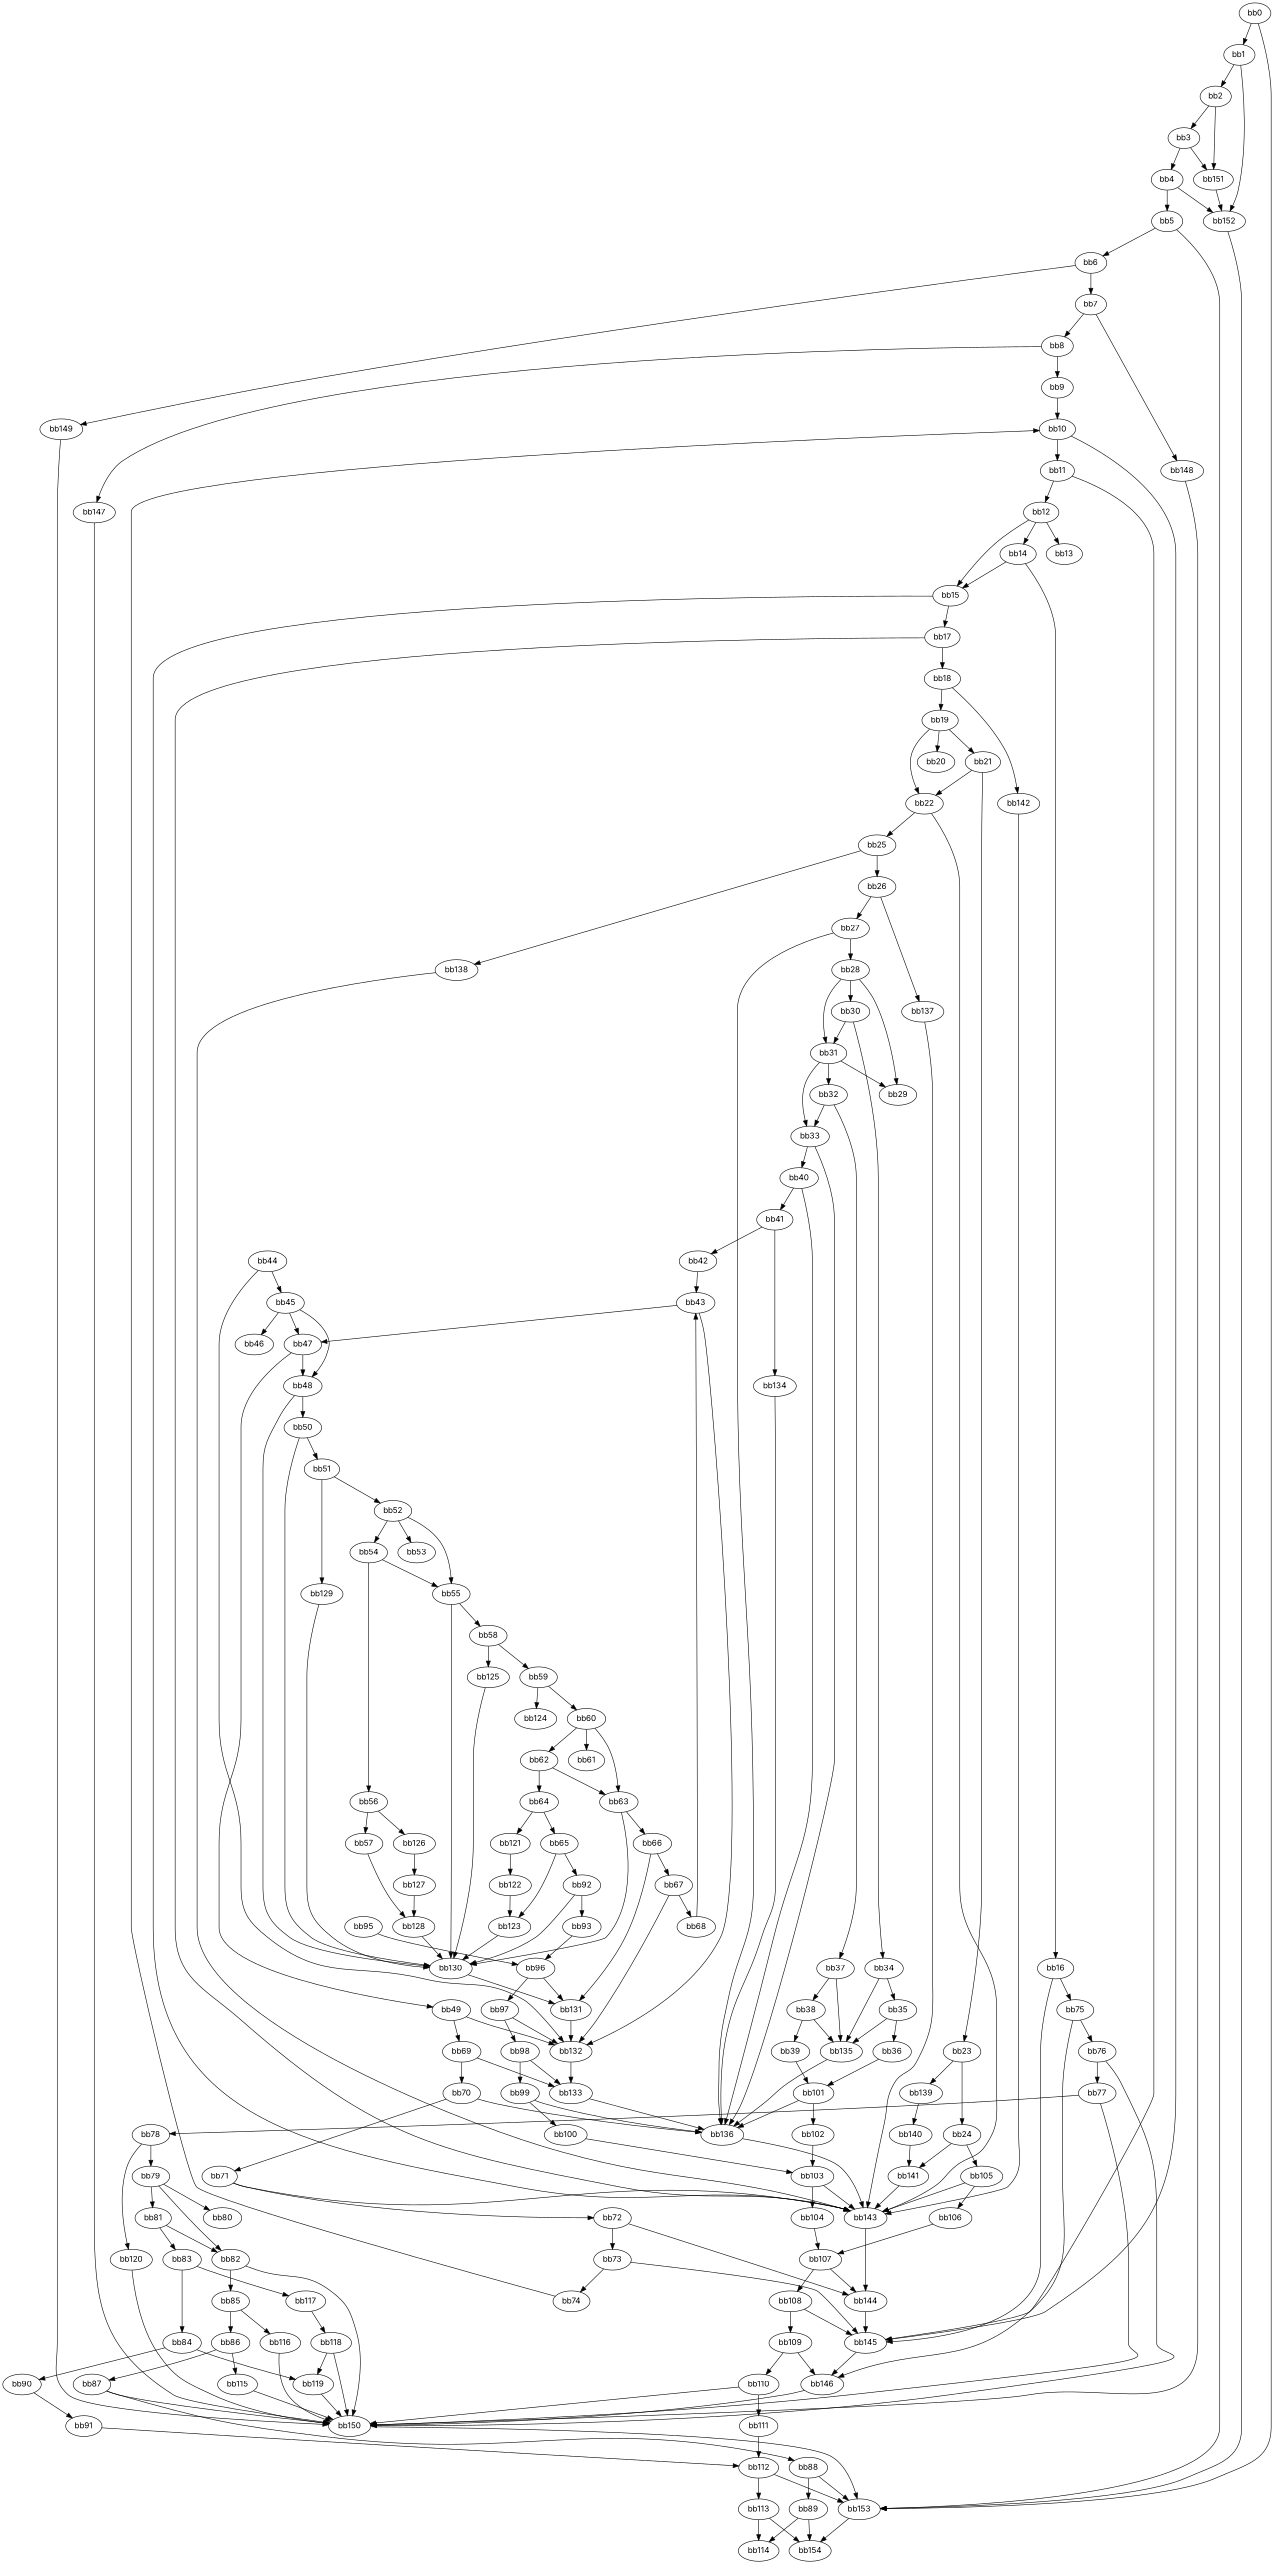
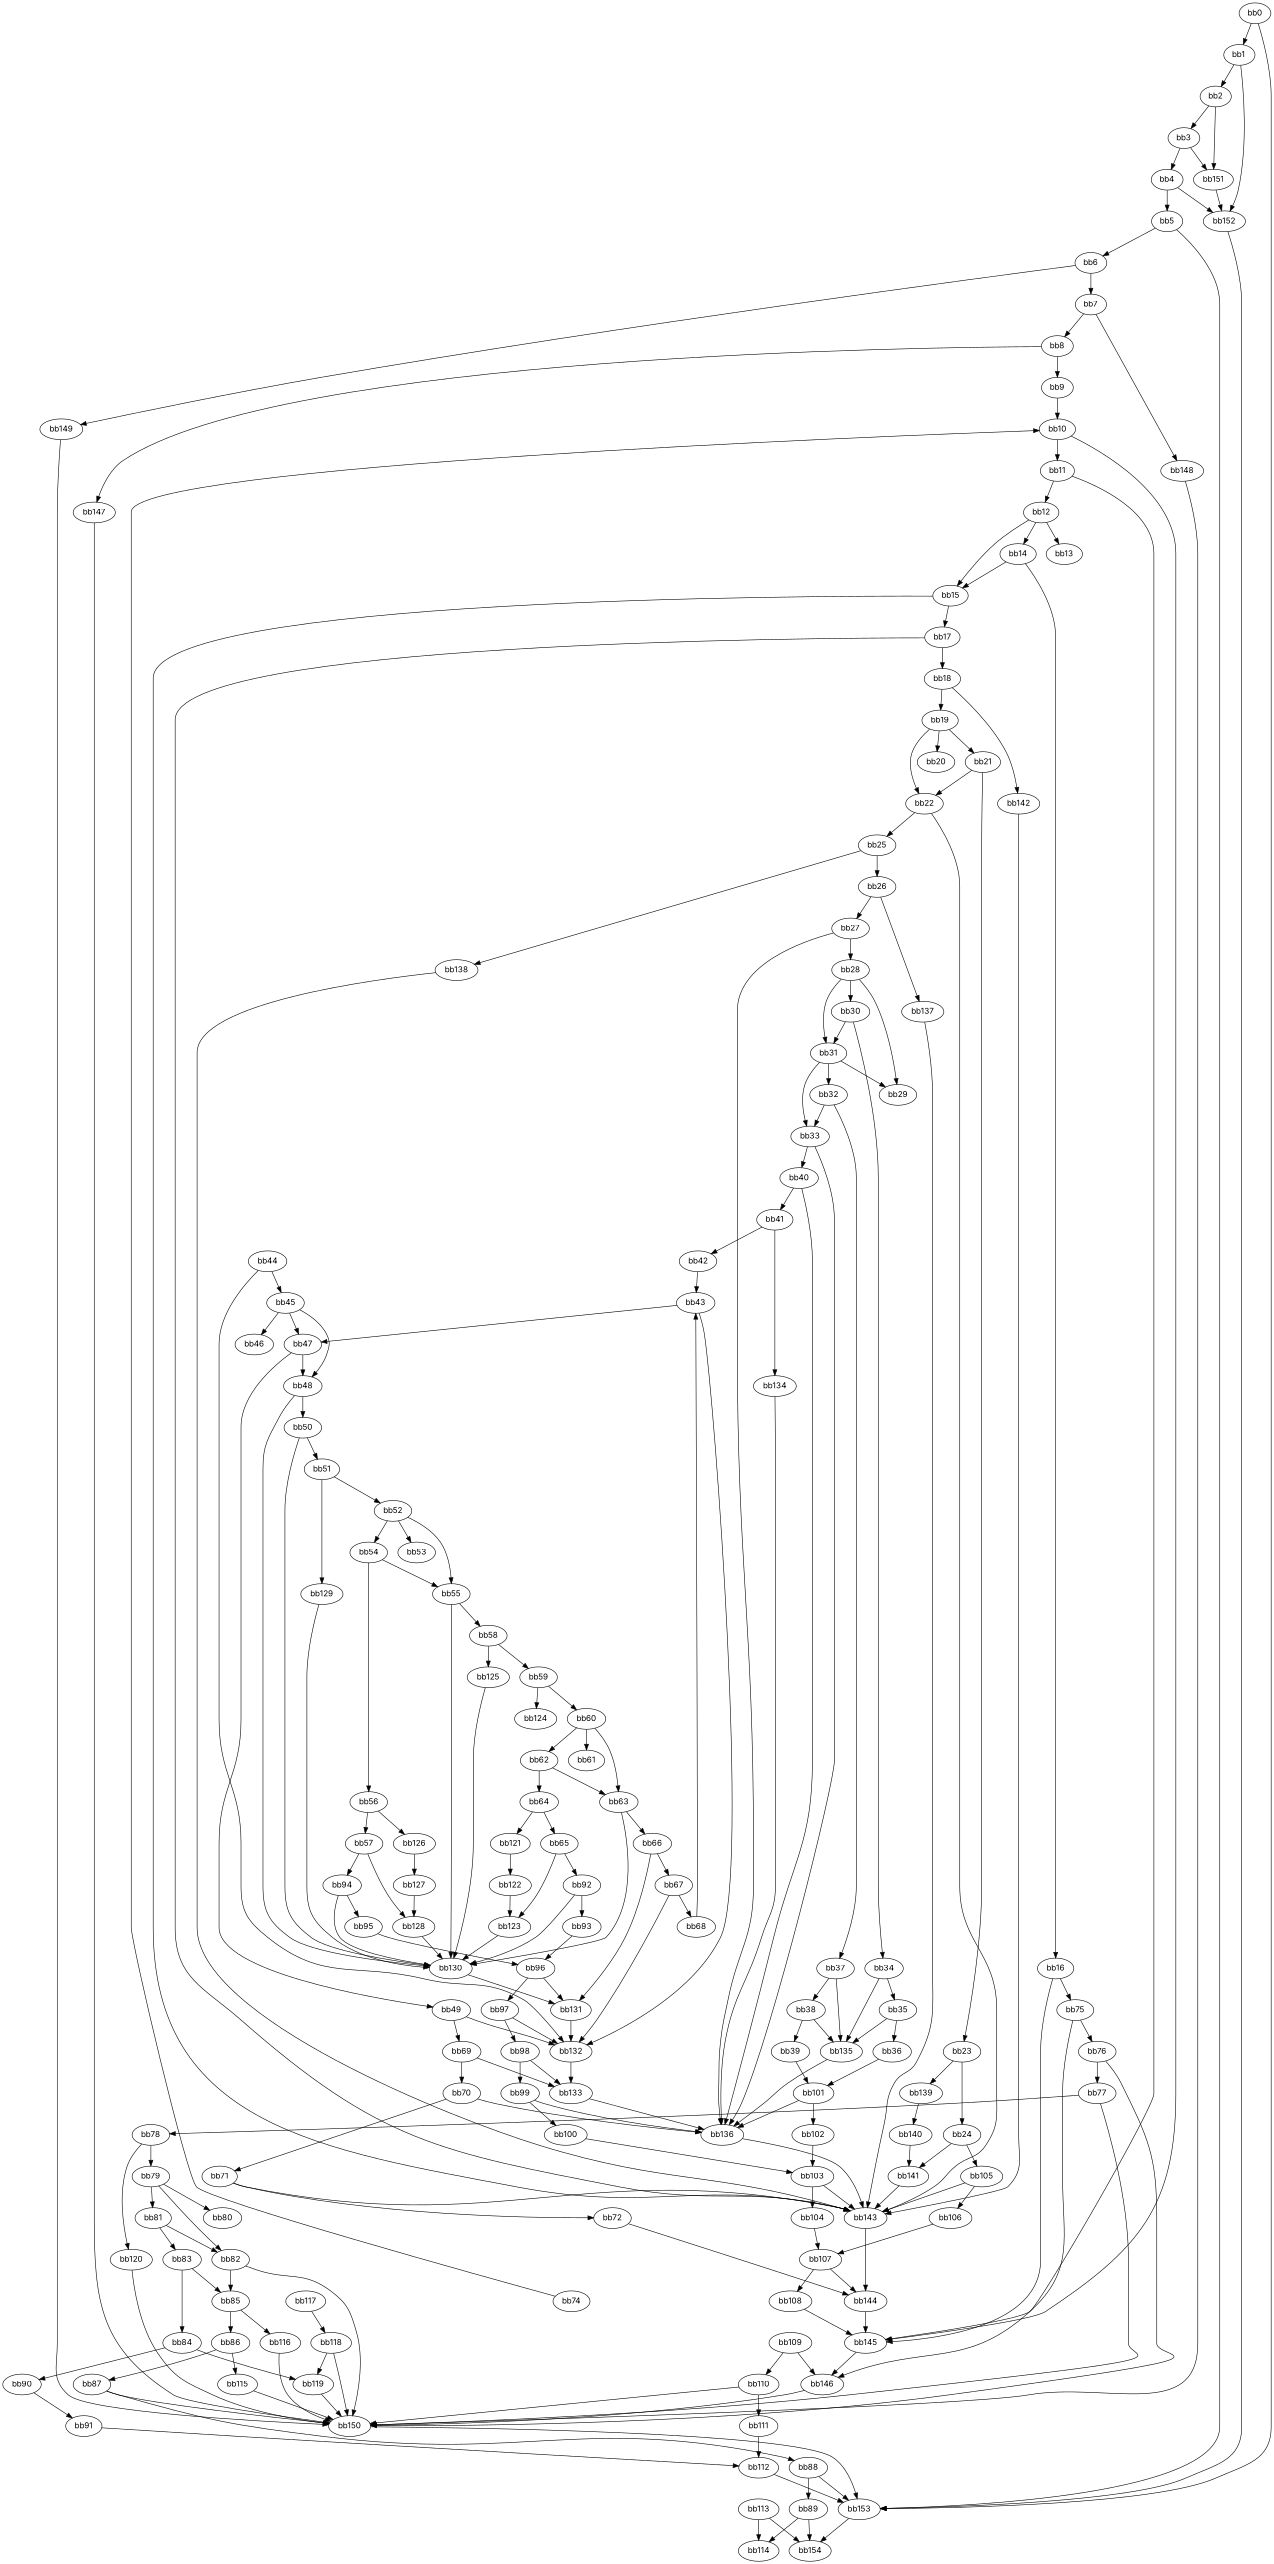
  digraph {
    fontname=Inter
    node [fontname=Inter]
    edge [fontname=Inter]
    n1 [label="bb0\l"]
    n2 [label="bb1\l"]
    n3 [label="bb153\l"]
    n4 [label="bb2\l"]
    n5 [label="bb152\l"]
    n6 [label="bb154\l"]
    n7 [label="bb3\l"]
    n8 [label="bb151\l"]
    n9 [label="bb4\l"]
    n10 [label="bb5\l"]
    n11 [label="bb6\l"]
    n12 [label="bb7\l"]
    n13 [label="bb149\l"]
    n14 [label="bb8\l"]
    n15 [label="bb148\l"]
    n16 [label="bb150\l"]
    n17 [label="bb9\l"]
    n18 [label="bb147\l"]
    n19 [label="bb10\l"]
    n20 [label="bb11\l"]
    n21 [label="bb145\l"]
    n22 [label="bb12\l"]
    n23 [label="bb146\l"]
    n24 [label="bb13\l"]
    n25 [label="bb14\l"]
    n26 [label="bb15\l"]
    n27 [label="bb16\l"]
    n28 [label="bb17\l"]
    n29 [label="bb143\l"]
    n30 [label="bb75\l"]
    n31 [label="bb18\l"]
    n32 [label="bb144\l"]
    n33 [label="bb76\l"]
    n34 [label="bb19\l"]
    n35 [label="bb142\l"]
    n36 [label="bb20\l"]
    n37 [label="bb21\l"]
    n38 [label="bb22\l"]
    n39 [label="bb23\l"]
    n40 [label="bb25\l"]
    n41 [label="bb24\l"]
    n42 [label="bb139\l"]
    n43 [label="bb26\l"]
    n44 [label="bb138\l"]
    n45 [label="bb105\l"]
    n46 [label="bb141\l"]
    n47 [label="bb140\l"]
    n48 [label="bb106\l"]
    n49 [label="bb27\l"]
    n50 [label="bb137\l"]
    n51 [label="bb28\l"]
    n52 [label="bb136\l"]
    n53 [label="bb29\l"]
    n54 [label="bb30\l"]
    n55 [label="bb31\l"]
    n56 [label="bb34\l"]
    n57 [label="bb32\l"]
    n58 [label="bb33\l"]
    n59 [label="bb35\l"]
    n60 [label="bb135\l"]
    n61 [label="bb37\l"]
    n62 [label="bb40\l"]
    n63 [label="bb38\l"]
    n64 [label="bb41\l"]
    n65 [label="bb36\l"]
    n66 [label="bb101\l"]
    n67 [label="bb102\l"]
    n68 [label="bb39\l"]
    n69 [label="bb42\l"]
    n70 [label="bb134\l"]
    n71 [label="bb43\l"]
    n72 [label="bb132\l"]
    n73 [label="bb47\l"]
    n74 [label="bb44\l"]
    n75 [label="bb45\l"]
    n76 [label="bb133\l"]
    n77 [label="bb46\l"]
    n78 [label="bb48\l"]
    n79 [label="bb49\l"]
    n80 [label="bb50\l"]
    n81 [label="bb130\l"]
    n82 [label="bb69\l"]
    n83 [label="bb51\l"]
    n84 [label="bb131\l"]
    n85 [label="bb70\l"]
    n86 [label="bb52\l"]
    n87 [label="bb129\l"]
    n88 [label="bb53\l"]
    n89 [label="bb54\l"]
    n90 [label="bb55\l"]
    n91 [label="bb56\l"]
    n92 [label="bb58\l"]
    n93 [label="bb57\l"]
    n94 [label="bb126\l"]
    n95 [label="bb59\l"]
    n96 [label="bb125\l"]
+   n97 [label="bb94\l"]
    n98 [label="bb128\l"]
    n99 [label="bb127\l"]
    n100 [label="bb95\l"]
    n101 [label="bb60\l"]
    n102 [label="bb124\l"]
    n103 [label="bb61\l"]
    n104 [label="bb62\l"]
    n105 [label="bb63\l"]
    n106 [label="bb64\l"]
    n107 [label="bb66\l"]
    n108 [label="bb65\l"]
    n109 [label="bb121\l"]
    n110 [label="bb67\l"]
    n111 [label="bb92\l"]
    n112 [label="bb123\l"]
    n113 [label="bb122\l"]
    n114 [label="bb93\l"]
    n115 [label="bb68\l"]
    n116 [label="bb71\l"]
    n117 [label="bb72\l"]
-   n118 [label="bb73\l"]
    n119 [label="bb74\l"]
    n120 [label="bb77\l"]
    n121 [label="bb78\l"]
    n122 [label="bb79\l"]
    n123 [label="bb120\l"]
    n124 [label="bb80\l"]
    n125 [label="bb81\l"]
    n126 [label="bb82\l"]
    n127 [label="bb83\l"]
    n128 [label="bb85\l"]
    n129 [label="bb84\l"]
    n130 [label="bb117\l"]
    n131 [label="bb86\l"]
    n132 [label="bb116\l"]
    n133 [label="bb90\l"]
    n134 [label="bb119\l"]
    n135 [label="bb118\l"]
    n136 [label="bb91\l"]
    n137 [label="bb87\l"]
    n138 [label="bb115\l"]
    n139 [label="bb88\l"]
    n140 [label="bb89\l"]
    n141 [label="bb114\l"]
    n142 [label="bb112\l"]
    n143 [label="bb113\l"]
    n144 [label="bb96\l"]
    n145 [label="bb97\l"]
    n146 [label="bb98\l"]
    n147 [label="bb99\l"]
    n148 [label="bb100\l"]
    n149 [label="bb103\l"]
    n150 [label="bb104\l"]
    n151 [label="bb107\l"]
    n152 [label="bb108\l"]
    n153 [label="bb109\l"]
    n154 [label="bb110\l"]
    n155 [label="bb111\l"]
    n1 -> n2
    n1 -> n3
    n2 -> n4
    n2 -> n5
    n3 -> n6
    n4 -> n7
    n4 -> n8
    n5 -> n3
    n7 -> n8
    n7 -> n9
    n8 -> n5
    n9 -> n5
    n9 -> n10
    n10 -> n3
    n10 -> n11
    n11 -> n12
    n11 -> n13
    n12 -> n14
    n12 -> n15
    n13 -> n16
    n14 -> n17
    n14 -> n18
    n15 -> n16
    n16 -> n3
    n17 -> n19
    n18 -> n16
    n19 -> n20
    n19 -> n21
    n20 -> n21
    n20 -> n22
    n21 -> n23
    n22 -> n24
    n22 -> n25
    n22 -> n26
    n23 -> n16
    n25 -> n26
    n25 -> n27
    n26 -> n28
    n26 -> n29
    n27 -> n21
    n27 -> n30
    n28 -> n29
    n28 -> n31
    n29 -> n32
    n30 -> n23
    n30 -> n33
    n31 -> n34
    n31 -> n35
    n32 -> n21
    n33 -> n16
    n33 -> n120
    n34 -> n36
    n34 -> n37
    n34 -> n38
    n35 -> n29
    n37 -> n38
    n37 -> n39
    n38 -> n29
    n38 -> n40
    n39 -> n41
    n39 -> n42
    n40 -> n43
    n40 -> n44
    n41 -> n45
    n41 -> n46
    n42 -> n47
    n43 -> n49
    n43 -> n50
    n44 -> n29
    n45 -> n29
    n45 -> n48
    n46 -> n29
    n47 -> n46
    n48 -> n151
    n49 -> n51
    n49 -> n52
    n50 -> n29
    n51 -> n53
    n51 -> n54
    n51 -> n55
    n52 -> n29
    n54 -> n55
    n54 -> n56
    n55 -> n53
    n55 -> n57
    n55 -> n58
    n56 -> n59
    n56 -> n60
    n57 -> n58
    n57 -> n61
    n58 -> n52
    n58 -> n62
    n59 -> n60
    n59 -> n65
    n60 -> n52
    n61 -> n60
    n61 -> n63
    n62 -> n52
    n62 -> n64
    n63 -> n60
    n63 -> n68
    n64 -> n69
    n64 -> n70
    n65 -> n66
    n66 -> n52
    n66 -> n67
    n67 -> n149
    n68 -> n66
    n69 -> n71
    n70 -> n52
    n71 -> n72
    n71 -> n73
    n72 -> n76
    n73 -> n78
    n73 -> n79
    n74 -> n72
    n74 -> n75
    n75 -> n73
    n75 -> n77
    n75 -> n78
    n76 -> n52
    n78 -> n80
    n78 -> n81
    n79 -> n72
    n79 -> n82
    n80 -> n81
    n80 -> n83
    n81 -> n84
    n82 -> n76
    n82 -> n85
    n83 -> n86
    n83 -> n87
    n84 -> n72
    n85 -> n52
    n85 -> n116
    n86 -> n88
    n86 -> n89
    n86 -> n90
    n87 -> n81
    n89 -> n90
    n89 -> n91
    n90 -> n81
    n90 -> n92
    n91 -> n93
    n91 -> n94
    n92 -> n95
    n92 -> n96
+   n93 -> n97
    n93 -> n98
    n94 -> n99
    n95 -> n101
    n95 -> n102
    n96 -> n81
+   n97 -> n81
+   n97 -> n100
    n98 -> n81
    n99 -> n98
    n100 -> n144
    n101 -> n103
    n101 -> n104
    n101 -> n105
    n104 -> n105
    n104 -> n106
    n105 -> n81
    n105 -> n107
    n106 -> n108
    n106 -> n109
    n107 -> n84
    n107 -> n110
    n108 -> n111
    n108 -> n112
    n109 -> n113
    n110 -> n72
    n110 -> n115
    n111 -> n81
    n111 -> n114
    n112 -> n81
    n113 -> n112
    n114 -> n144
    n115 -> n71
    n116 -> n29
    n116 -> n117
    n117 -> n32
-   n117 -> n118
-   n118 -> n21
-   n118 -> n119
    n119 -> n19
    n120 -> n16
    n120 -> n121
    n121 -> n122
    n121 -> n123
    n122 -> n124
    n122 -> n125
    n122 -> n126
    n123 -> n16
    n125 -> n126
    n125 -> n127
    n126 -> n16
    n126 -> n128
    n127 -> n129
-   n127 -> n130
+   n127 -> n128
    n128 -> n131
    n128 -> n132
    n129 -> n133
    n129 -> n134
    n130 -> n135
    n131 -> n137
    n131 -> n138
    n132 -> n16
    n133 -> n136
    n134 -> n16
    n135 -> n16
    n135 -> n134
    n136 -> n142
    n137 -> n16
    n137 -> n139
    n138 -> n16
    n139 -> n3
    n139 -> n140
    n140 -> n6
    n140 -> n141
    n142 -> n3
-   n142 -> n143
    n143 -> n6
    n143 -> n141
    n144 -> n84
    n144 -> n145
    n145 -> n72
    n145 -> n146
    n146 -> n76
    n146 -> n147
    n147 -> n52
    n147 -> n148
    n148 -> n149
    n149 -> n29
    n149 -> n150
    n150 -> n151
    n151 -> n32
    n151 -> n152
    n152 -> n21
-   n152 -> n153
    n153 -> n23
    n153 -> n154
    n154 -> n16
    n154 -> n155
    n155 -> n142
  }
